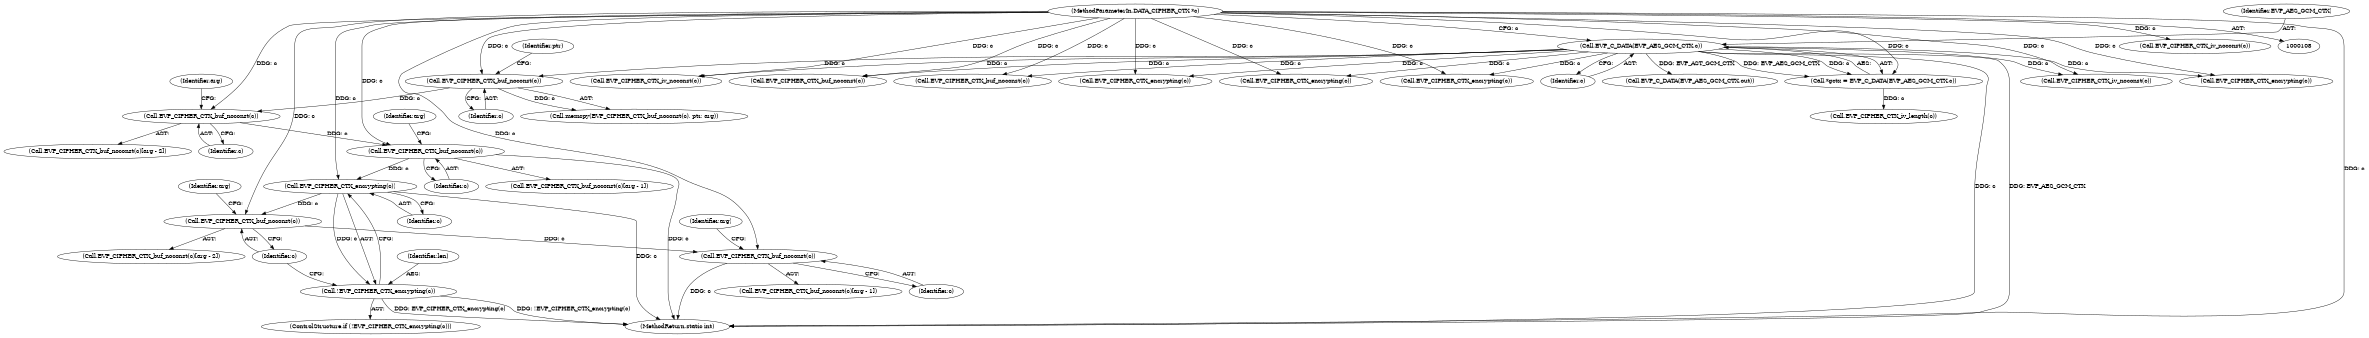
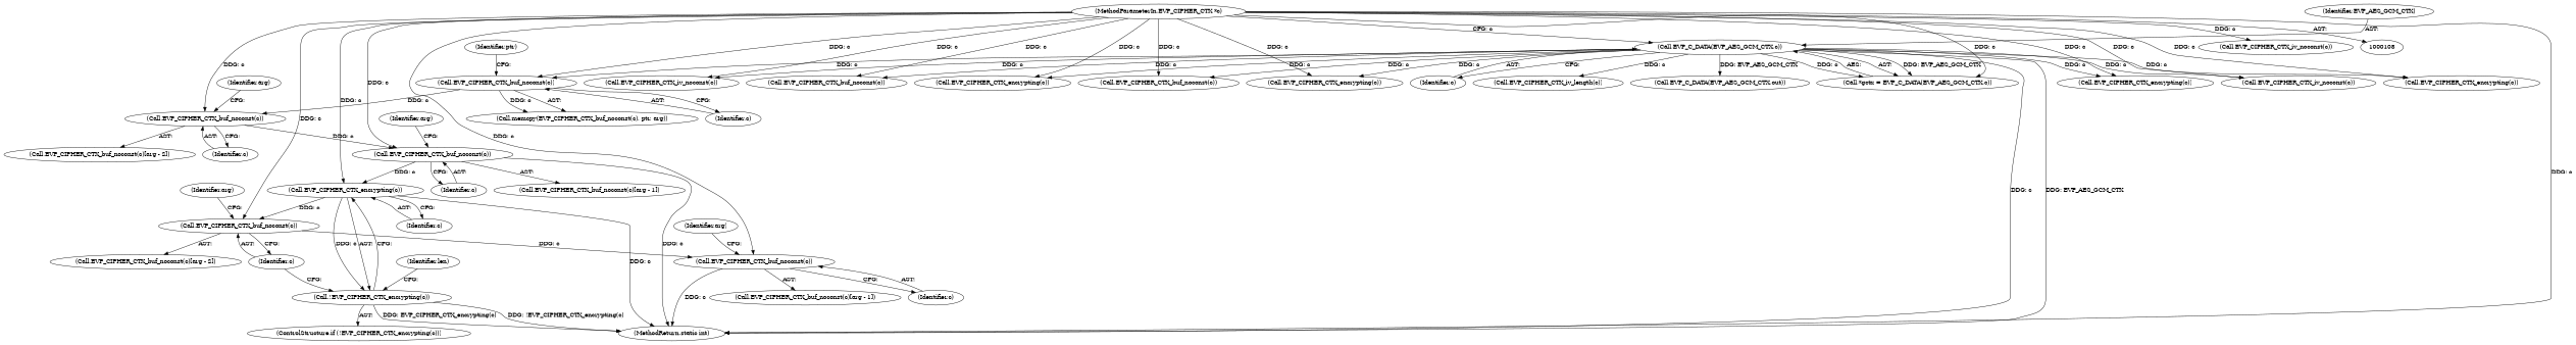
  digraph {
    n1 [label="(Call,EVP_CIPHER_CTX_encrypting(c))"]
    n2 [label="(Call,!EVP_CIPHER_CTX_encrypting(c))"]
    n3 [label="(Call,EVP_CIPHER_CTX_buf_noconst(c))"]
    n4 [label="(MethodReturn,static int)"]
    n5 [label="(Identifier,c)"]
    n6 [label="(ControlStructure,if (!EVP_CIPHER_CTX_encrypting(c)))"]
    n7 [label="(Call,EVP_CIPHER_CTX_buf_noconst(c))"]
    n8 [label="(Call,EVP_CIPHER_CTX_buf_noconst(c)[arg - 2])"]
    n9 [label="(Identifier,c)"]
    n10 [label="(Call,EVP_CIPHER_CTX_buf_noconst(c))"]
    n11 [label="(Identifier,c)"]
    n12 [label="(Call,EVP_CIPHER_CTX_buf_noconst(c)[arg - 1])"]
    n13 [label="(Call,EVP_CIPHER_CTX_buf_noconst(c))"]
    n14 [label="(Call,EVP_CIPHER_CTX_buf_noconst(c)[arg - 2])"]
    n15 [label="(Identifier,c)"]
    n16 [label="(Call,EVP_CIPHER_CTX_buf_noconst(c))"]
    n17 [label="(Call,memcpy(EVP_CIPHER_CTX_buf_noconst(c), ptr, arg))"]
    n18 [label="(Identifier,c)"]
    n19 [label="(Call,EVP_C_DATA(EVP_AES_GCM_CTX,c))"]
    n20 [label="(Call,EVP_CIPHER_CTX_iv_noconst(c))"]
    n21 [label="(Call,EVP_CIPHER_CTX_buf_noconst(c))"]
    n22 [label="(Call,EVP_CIPHER_CTX_encrypting(c))"]
    n23 [label="(Call,*gctx = EVP_C_DATA(EVP_AES_GCM_CTX,c))"]
    n24 [label="(Identifier,c)"]
    n25 [label="(Call,EVP_CIPHER_CTX_buf_noconst(c))"]
    n26 [label="(Call,EVP_CIPHER_CTX_encrypting(c))"]
    n27 [label="(Call,EVP_CIPHER_CTX_iv_length(c))"]
    n28 [label="(Call,EVP_C_DATA(EVP_AES_GCM_CTX,out))"]
    n29 [label="(Call,EVP_CIPHER_CTX_encrypting(c))"]
    n30 [label="(Call,EVP_CIPHER_CTX_iv_noconst(c))"]
    n31 [label="(Call,EVP_CIPHER_CTX_encrypting(c))"]
-   n32 [label="(MethodParameterIn,DATA_CIPHER_CTX *c)"]
+   n32 [label="(MethodParameterIn,EVP_CIPHER_CTX *c)"]
    n33 [label="(Call,EVP_CIPHER_CTX_iv_noconst(c))"]
    1000108
    n35 [label="(Identifier,c)"]
    n36 [label="(Call,EVP_CIPHER_CTX_buf_noconst(c)[arg - 1])"]
    n37 [label="(Identifier,arg)"]
    n38 [label="(Identifier,EVP_AES_GCM_CTX)"]
    n39 [label="(Identifier,len)"]
    n40 [label="(Identifier,arg)"]
    n41 [label="(Identifier,arg)"]
    n42 [label="(Identifier,arg)"]
    n43 [label="(Identifier,ptr)"]
    n1 -> n2 [label="AST: "]
    n1 -> n2 [label="DDG: c"]
    n1 -> n3 [label="DDG: c"]
    n1 -> n4 [label="DDG: c"]
    n1 -> n5 [label="CFG: "]
    n2 -> n1 [label="CFG: "]
    n2 -> n4 [label="DDG: !EVP_CIPHER_CTX_encrypting(c)"]
    n2 -> n4 [label="DDG: EVP_CIPHER_CTX_encrypting(c)"]
    n2 -> n6 [label="AST: "]
    n3 -> n7 [label="DDG: c"]
    n3 -> n8 [label="AST: "]
    n3 -> n9 [label="CFG: "]
    n5 -> n1 [label="AST: "]
    n7 -> n4 [label="DDG: c"]
    n7 -> n35 [label="CFG: "]
    n7 -> n36 [label="AST: "]
    n9 -> n2 [label="CFG: "]
    n9 -> n3 [label="AST: "]
    n10 -> n1 [label="DDG: c"]
    n10 -> n4 [label="DDG: c"]
    n10 -> n11 [label="CFG: "]
    n10 -> n12 [label="AST: "]
    n11 -> n10 [label="AST: "]
    n13 -> n10 [label="DDG: c"]
    n13 -> n14 [label="AST: "]
    n13 -> n15 [label="CFG: "]
    n15 -> n13 [label="AST: "]
    n16 -> n13 [label="DDG: c"]
    n16 -> n17 [label="AST: "]
    n16 -> n17 [label="DDG: c"]
    n16 -> n18 [label="CFG: "]
    n18 -> n16 [label="AST: "]
    n19 -> n4 [label="DDG: EVP_AES_GCM_CTX"]
    n19 -> n4 [label="DDG: c"]
    n19 -> n16 [label="DDG: c"]
    n19 -> n20 [label="DDG: c"]
    n19 -> n21 [label="DDG: c"]
    n19 -> n22 [label="DDG: c"]
    n19 -> n23 [label="AST: "]
    n19 -> n23 [label="DDG: EVP_AES_GCM_CTX"]
    n19 -> n23 [label="DDG: c"]
    n19 -> n24 [label="CFG: "]
    n19 -> n25 [label="DDG: c"]
    n19 -> n26 [label="DDG: c"]
-   n23 -> n27 [label="DDG: c"]
-   n19 -> n28 [label="DDG: EVP_AST_GCM_CTX"]
+   n19 -> n27 [label="DDG: c"]
+   n19 -> n28 [label="DDG: EVP_AES_GCM_CTX"]
    n19 -> n29 [label="DDG: c"]
    n19 -> n30 [label="DDG: c"]
    n19 -> n31 [label="DDG: c"]
    n23 -> n19 [label="AES: "]
    n24 -> n19 [label="AST: "]
    n32 -> n1 [label="DDG: c"]
    n32 -> n3 [label="DDG: c"]
    n32 -> n4 [label="DDG: c"]
    n32 -> n7 [label="DDG: c"]
    n32 -> n10 [label="DDG: c"]
    n32 -> n13 [label="DDG: c"]
    n32 -> n16 [label="DDG: c"]
    n32 -> n19 [label="CFG: c"]
    n32 -> n20 [label="DDG: c"]
    n32 -> n21 [label="DDG: c"]
    n32 -> n22 [label="DDG: c"]
    n32 -> n23 [label="DDG: c"]
    n32 -> n25 [label="DDG: c"]
    n32 -> n26 [label="DDG: c"]
    n32 -> n29 [label="DDG: c"]
    n32 -> n30 [label="DDG: c"]
    n32 -> n31 [label="DDG: c"]
    n32 -> n33 [label="DDG: c"]
    n32 -> 1000108 [label="AST: "]
    n35 -> n7 [label="AST: "]
    n37 -> n10 [label="CFG: "]
    n38 -> n19 [label="AST: "]
-   n39 -> n2 [label="AES: "]
+   n39 -> n2 [label="CFG: "]
    n40 -> n13 [label="CFG: "]
    n41 -> n3 [label="CFG: "]
    n42 -> n7 [label="CFG: "]
    n43 -> n16 [label="CFG: "]
  }
